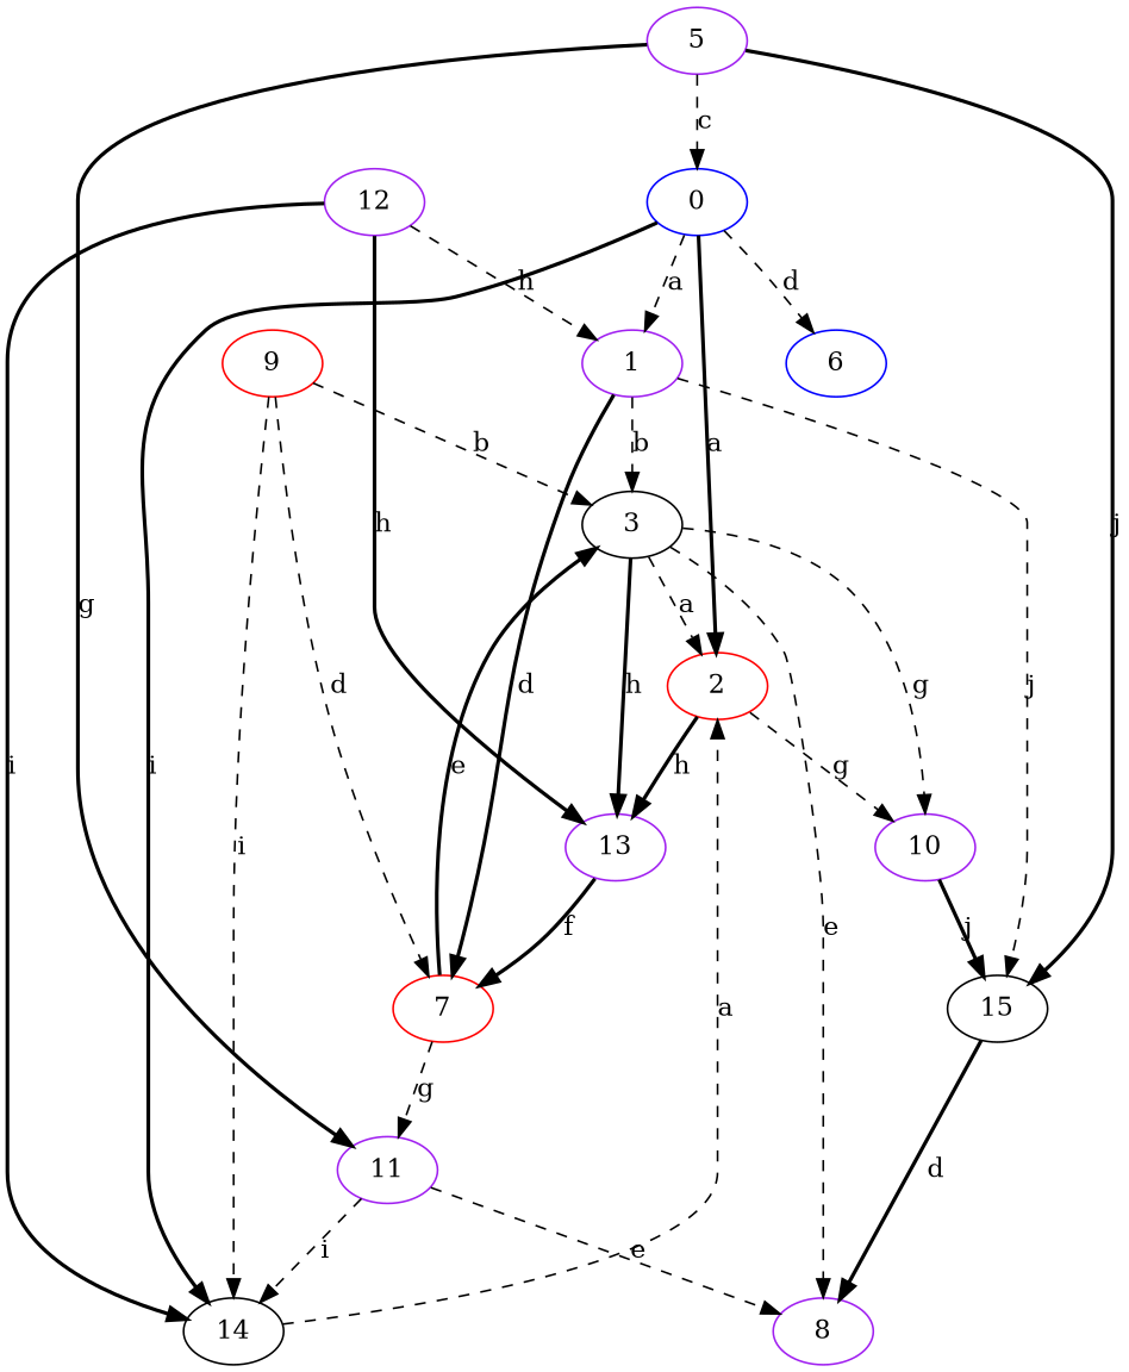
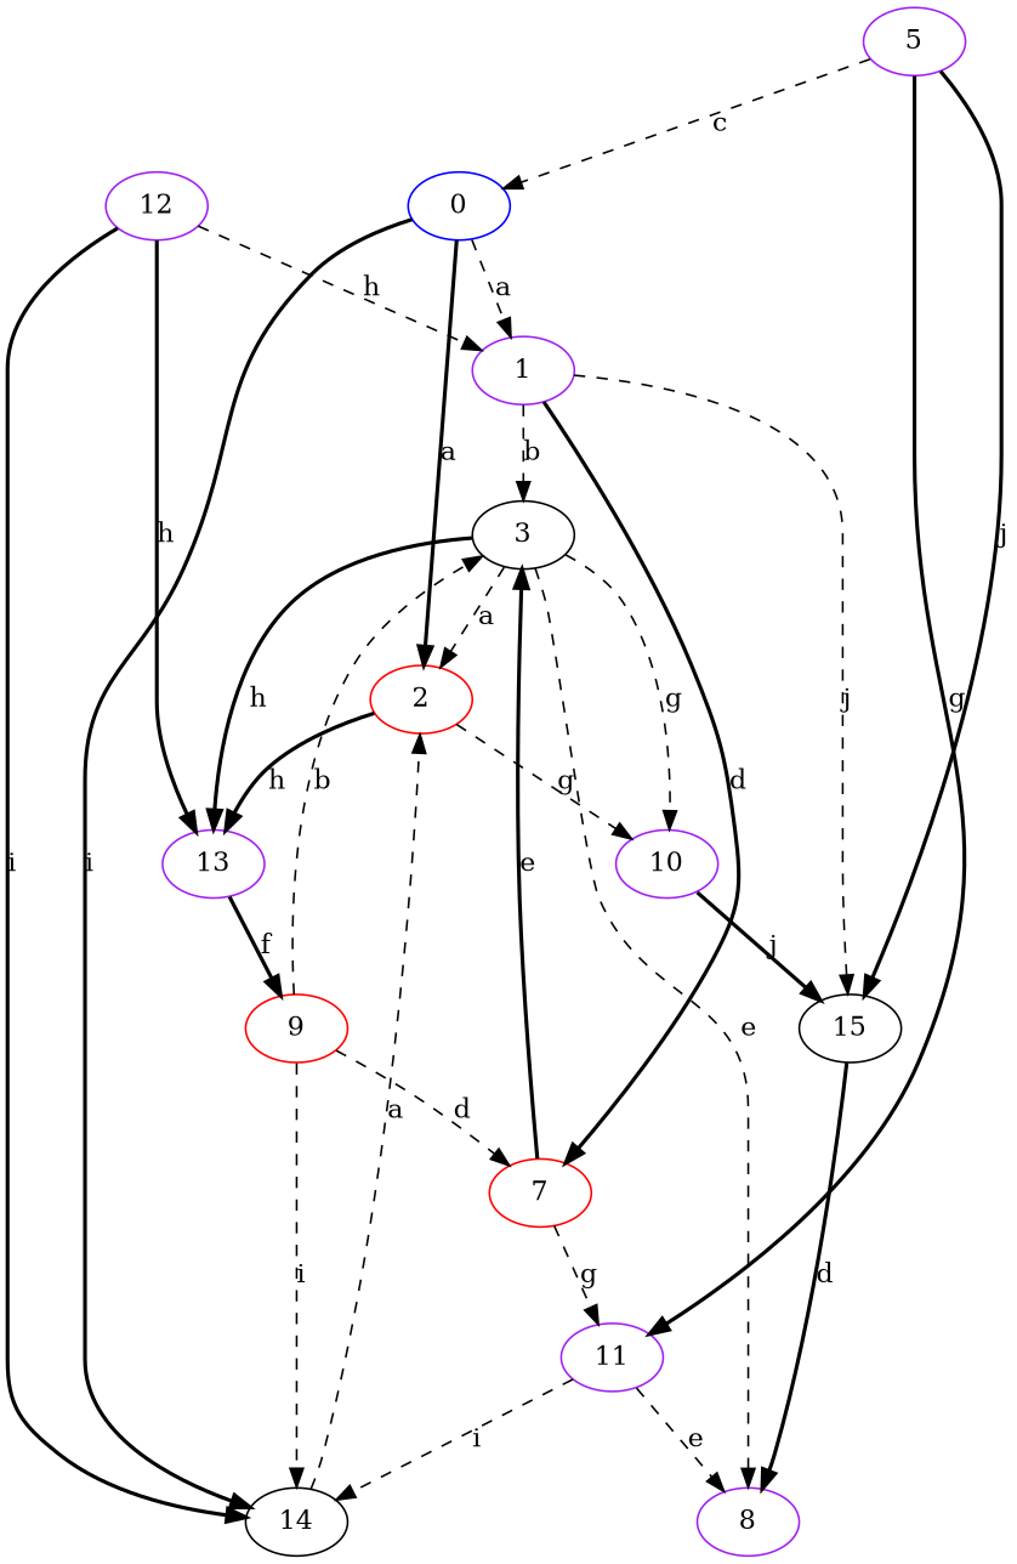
  strict digraph {
    node [color=purple]
    edge [style=dashed]
    3 [color=black]
    1
    7 [color=red]
    15 [color=black]
    2 [color=red]
    10
    13
    8
    11
    12
    14 [color=black]
    0 [color=blue]
-   6 [color=blue]
    5
    9 [color=red]
    3 -> 2 [label=a]
    3 -> 10 [label=g]
    3 -> 13 [label=h style=bold]
    3 -> 8 [label=e]
    1 -> 3 [label=b]
    1 -> 7 [label=d style=bold]
    1 -> 15 [label=j]
    7 -> 3 [label=e style=bold]
    7 -> 11 [label=g]
    15 -> 8 [label=d style=bold]
    2 -> 10 [label=g]
    2 -> 13 [label=h style=bold]
    10 -> 15 [label=j style=bold]
-   13 -> 7 [label=f style=bold]
+   13 -> 9 [label=f style=bold]
    11 -> 8 [label=e]
    11 -> 14 [label=i]
    12 -> 1 [label=h]
    12 -> 13 [label=h style=bold]
    12 -> 14 [label=i style=bold]
    14 -> 2 [label=a]
    0 -> 1 [label=a]
    0 -> 2 [label=a style=bold]
    0 -> 14 [label=i style=bold]
-   0 -> 6 [label=d]
    5 -> 15 [label=j style=bold]
    5 -> 11 [label=g style=bold]
    5 -> 0 [label=c]
    9 -> 3 [label=b]
    9 -> 7 [label=d]
    9 -> 14 [label=i]
  }
